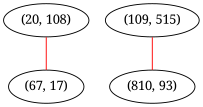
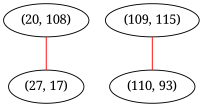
  graph {
    fontname="Noto Serif"
    node [fontname="Noto Serif"]
    edge [color=red fontname="Noto Serif" weight=1]
    "(20, 108)"
-   "(67, 17)"
-   "(109, 115)" [label="(109, 515)"]
-   "(110, 93)" [label="(810, 93)"]
+   "(67, 17)" [label="(27, 17)"]
+   "(109, 115)"
+   "(110, 93)"
    "(20, 108)" -- "(67, 17)"
    "(109, 115)" -- "(110, 93)"
  }
